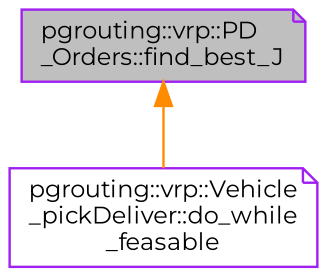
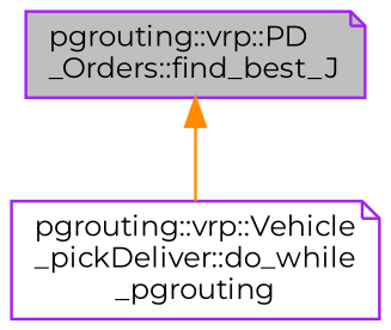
  digraph {
    rankdir=TB
    fontname=Montserrat
    node [color=purple fontname=Montserrat fontsize=10 shape=note style=filled]
    n1 [fillcolor=grey75 fontcolor=black height=0.2 label="pgrouting::vrp::PD\l_Orders::find_best_J" width=0.4]
-   n2 [fillcolor=white height=0.2 label="pgrouting::vrp::Vehicle\l_pickDeliver::do_while\l_feasable" width=0.4]
+   n2 [fillcolor=white height=0.2 label="pgrouting::vrp::Vehicle\l_pickDeliver::do_while\l_pgrouting" width=0.4]
    n1 -> n2 [color=darkorange dir=back fontname=Montserrat fontsize=10 labelfontname=Helvetica labelfontsize=10 style=solid]
  }
